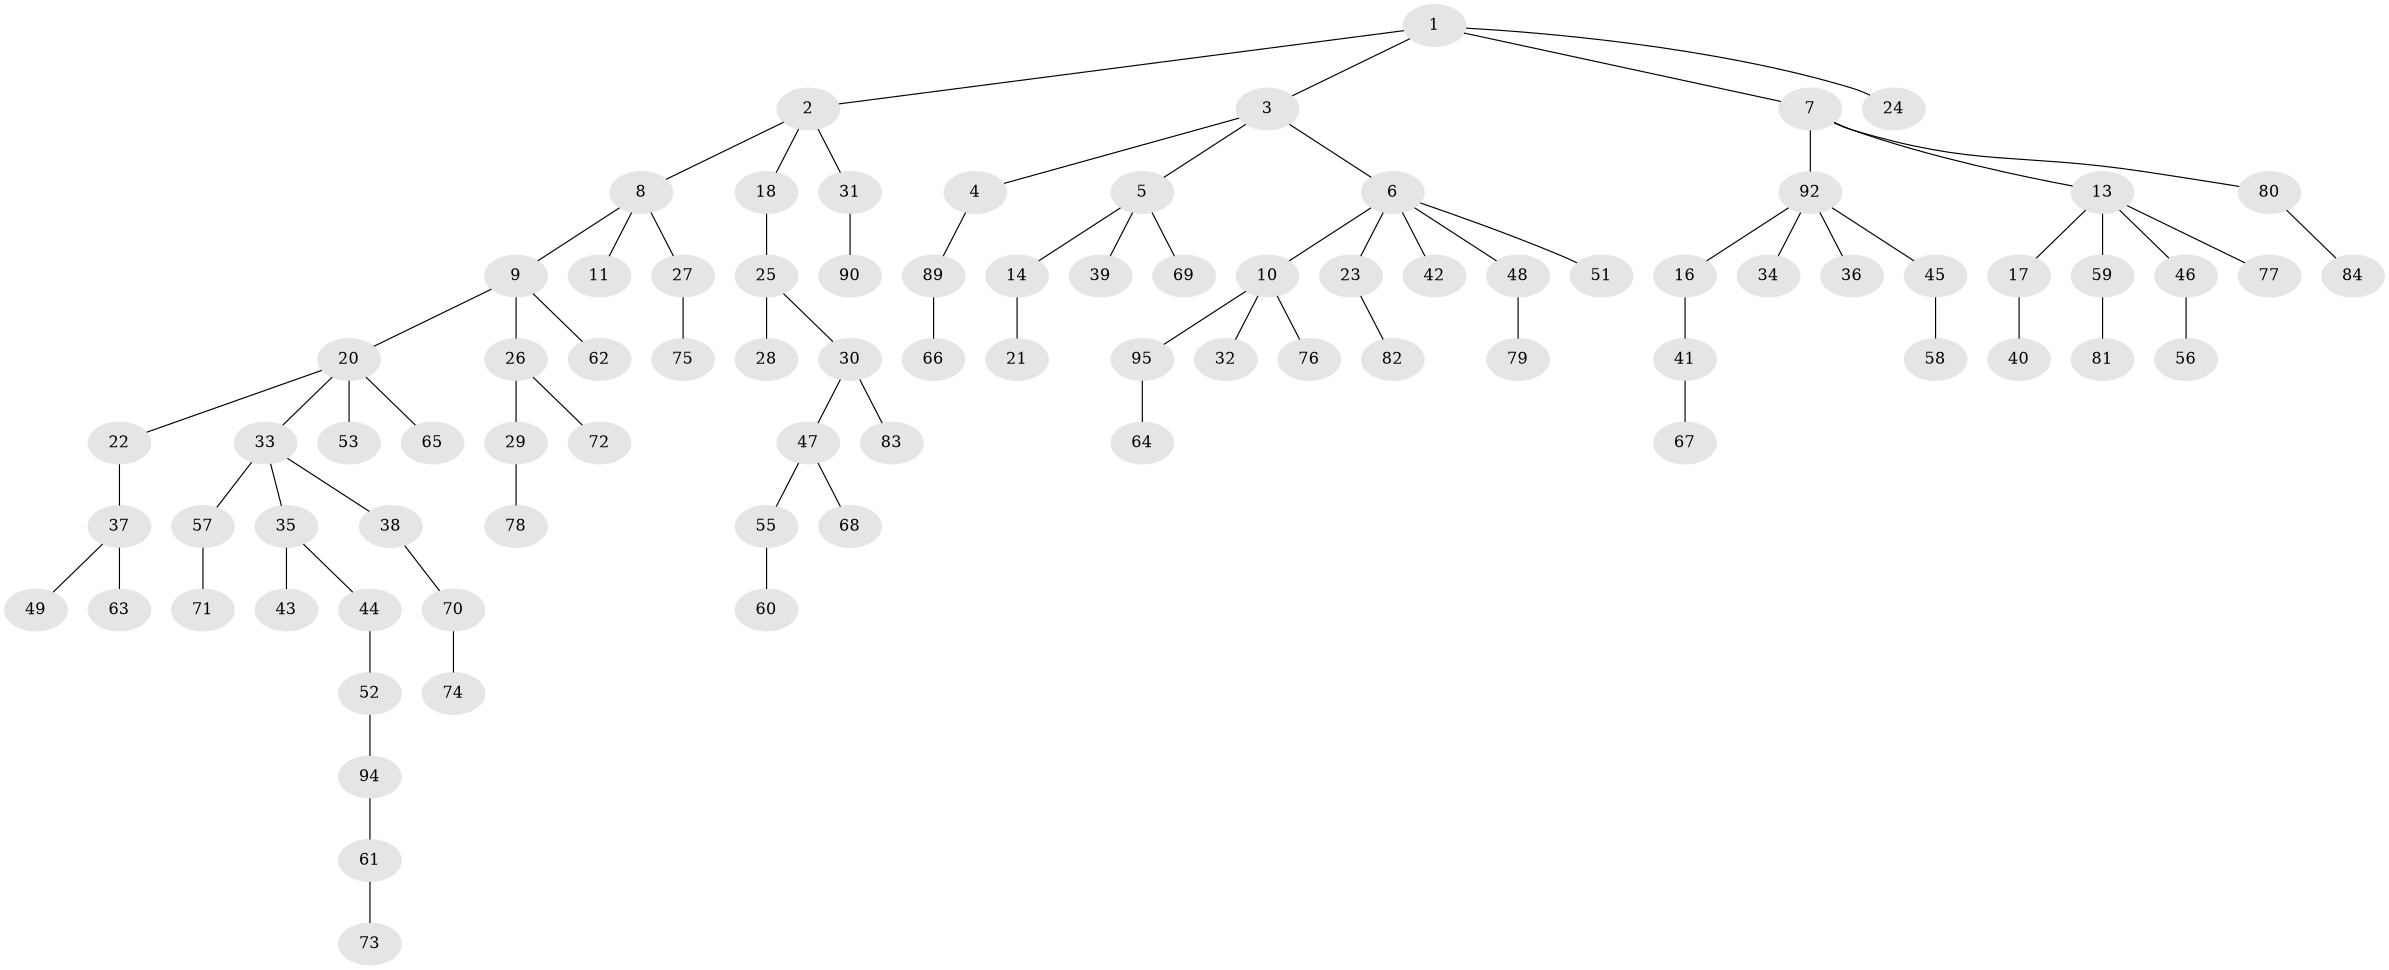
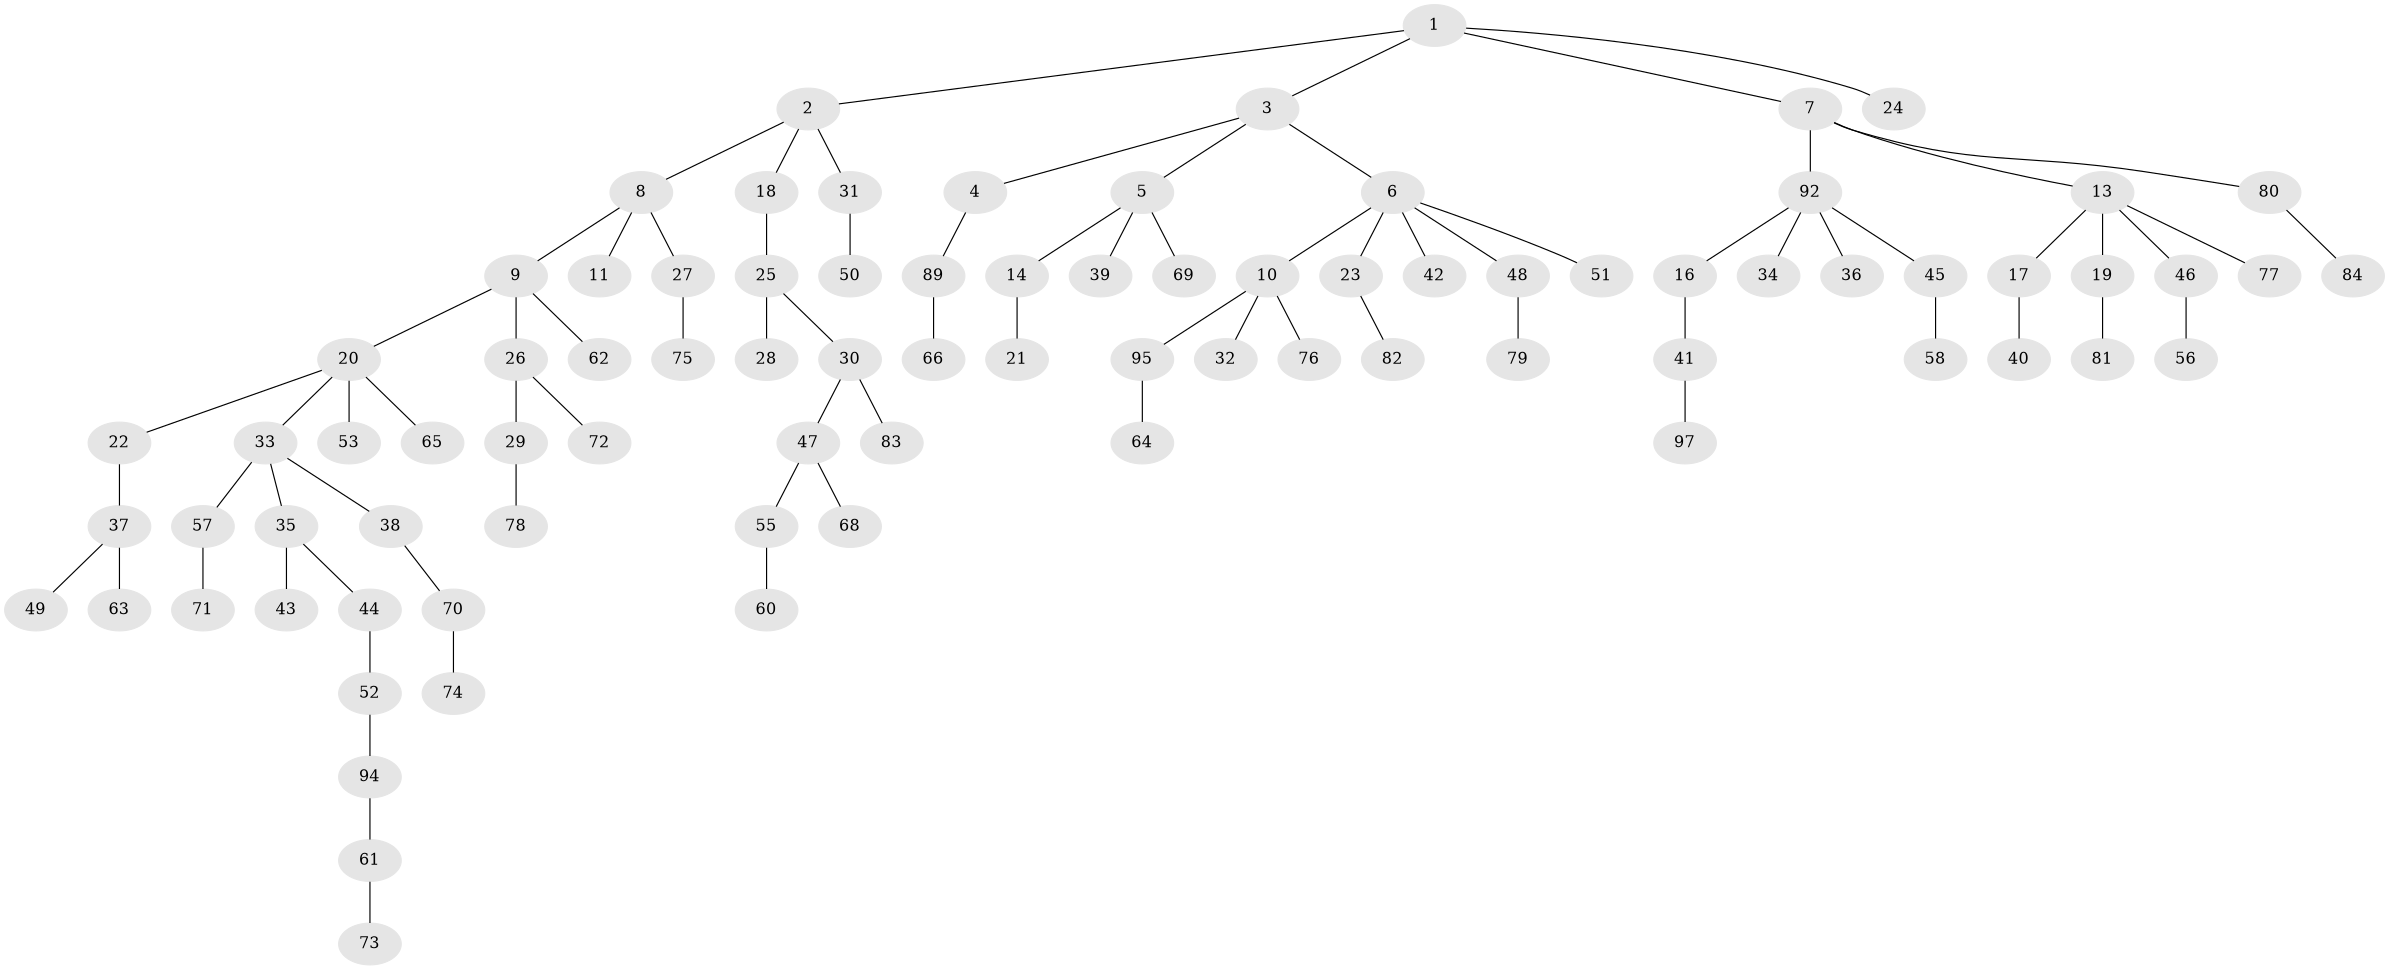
  graph {
    node [color=gray90 style=filled]
    1
    2
    3
    7
    24
    8
    18
    31
    4
    5
    6
    n12 [label=92]
    13
    80
    9
    11
    27
    25
-   50 [label=90]
+   50
    n20 [label=89]
    14
    39
    69
    10
    23
    42
    48
    51
    66
    21
    n31 [label=95]
    32
    76
    82
    79
    16
    34
    36
    45
    17
-   19 [label=59]
+   19
    46
    77
    84
    20
    26
    62
    75
    22
    33
    53
    65
    29
    72
    64
    41
    58
    40
    81
    56
-   67
+   67 [label=97]
    28
    30
    37
    57
    35
    38
    71
    49
    63
    47
    83
    78
    55
    68
    43
    44
    70
    52
    74
    n81 [label=94]
    60
    61
    73
    1 -- 2
    1 -- 3
    1 -- 7
    1 -- 24
    2 -- 8
    2 -- 18
    2 -- 31
    3 -- 4
    3 -- 5
    3 -- 6
    7 -- n12
    7 -- 13
    7 -- 80
    8 -- 9
    8 -- 11
    8 -- 27
    18 -- 25
    31 -- 50
    4 -- n20
    5 -- 14
    5 -- 39
    5 -- 69
    6 -- 10
    6 -- 23
    6 -- 42
    6 -- 48
    6 -- 51
    n12 -- 16
    n12 -- 34
    n12 -- 36
    n12 -- 45
    13 -- 17
    13 -- 19
    13 -- 46
    13 -- 77
    80 -- 84
    9 -- 20
    9 -- 26
    9 -- 62
    27 -- 75
    25 -- 28
    25 -- 30
    n20 -- 66
    14 -- 21
    10 -- n31
    10 -- 32
    10 -- 76
    23 -- 82
    48 -- 79
    n31 -- 64
    16 -- 41
    45 -- 58
    17 -- 40
    19 -- 81
    46 -- 56
    20 -- 22
    20 -- 33
    20 -- 53
    20 -- 65
    26 -- 29
    26 -- 72
    22 -- 37
    33 -- 57
    33 -- 35
    33 -- 38
    29 -- 78
    41 -- 67
    30 -- 47
    30 -- 83
    37 -- 49
    37 -- 63
    57 -- 71
    35 -- 43
    35 -- 44
    38 -- 70
    47 -- 55
    47 -- 68
    55 -- 60
    44 -- 52
    70 -- 74
    52 -- n81
    n81 -- 61
    61 -- 73
  }
